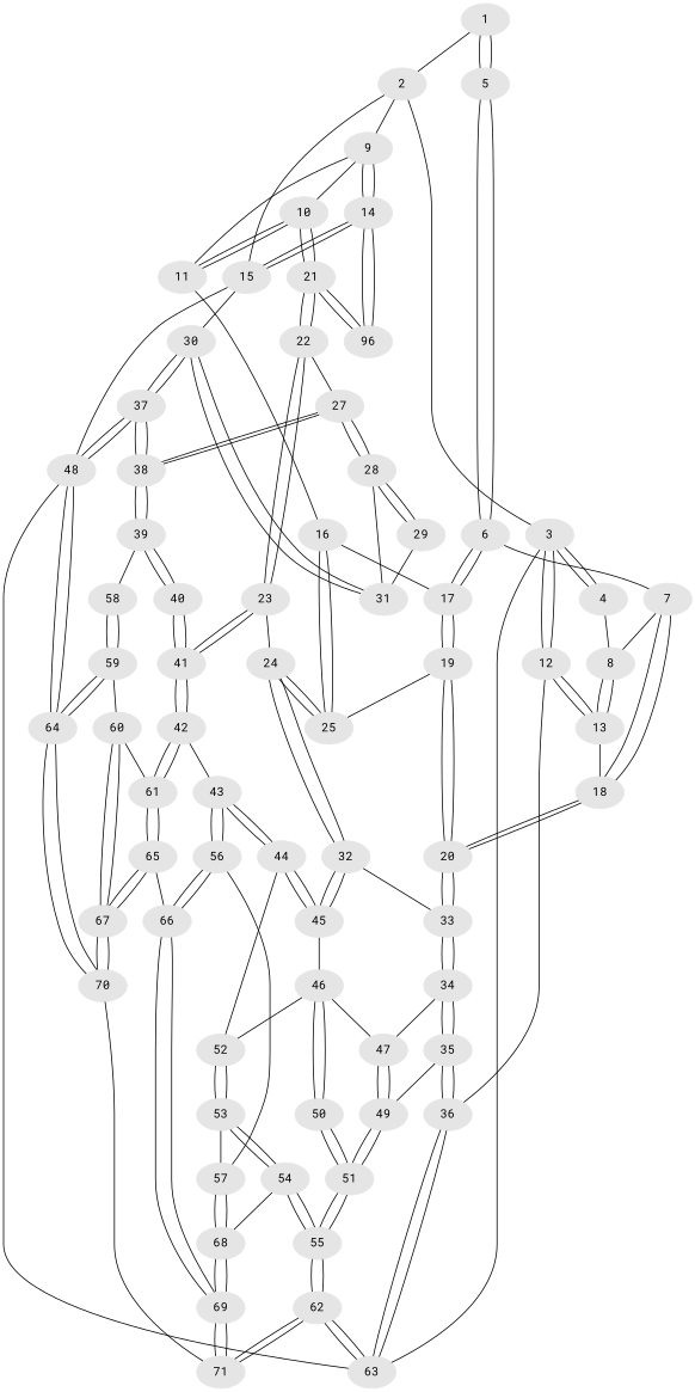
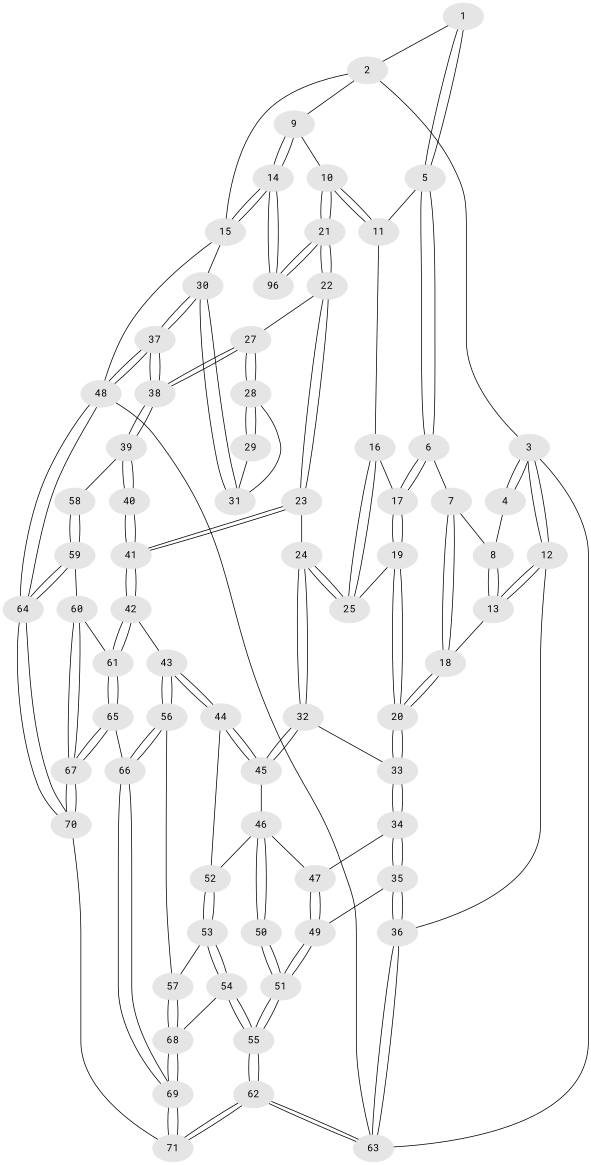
  graph {
    fontname="Roboto Mono"
    node [color=gray90 fontname="Roboto Mono" style=filled]
    edge [fontname="Roboto Mono"]
    1
    2
    5
    3
    9
    15
    6
    11
    4
    12
    63
    10
    14
    30
    48
    8
    13
    36
    7
    17
    16
    18
    19
    20
    21
    n26 [label=96]
    22
    25
    31
    37
    64
    33
    34
    23
    27
    24
    41
    28
    38
    32
    42
    45
    29
    39
    46
    35
    47
    49
    51
    40
    58
    59
    43
    61
    44
    56
    65
    52
    57
    66
    53
    50
    70
    55
    62
    54
    68
    69
    71
    60
    67
    1 -- 2
    1 -- 5
    1 -- 5
    2 -- 3
    2 -- 9
    2 -- 15
    5 -- 6
    5 -- 6
-   9 -- 11
+   5 -- 11
    3 -- 4
    3 -- 4
    3 -- 12
    3 -- 12
    3 -- 63
    9 -- 10
    9 -- 14
    9 -- 14
    15 -- 30
    15 -- 48
    6 -- 7
    6 -- 17
    6 -- 17
    11 -- 16
    4 -- 8
    12 -- 13
    12 -- 13
    12 -- 36
    10 -- 11
    10 -- 11
    10 -- 21
    10 -- 21
    14 -- 15
    14 -- 15
    14 -- n26
    14 -- n26
    30 -- 31
    30 -- 31
    30 -- 37
    30 -- 37
    48 -- 63
    48 -- 64
    48 -- 64
    8 -- 13
    8 -- 13
    13 -- 18
    36 -- 63
    36 -- 63
    7 -- 8
    7 -- 18
    7 -- 18
    17 -- 19
    17 -- 19
    16 -- 17
    16 -- 25
    16 -- 25
    18 -- 20
    18 -- 20
    19 -- 20
    19 -- 20
    19 -- 25
    20 -- 33
    20 -- 33
    21 -- n26
    21 -- n26
    21 -- 22
    21 -- 22
    22 -- 23
    22 -- 23
    22 -- 27
    37 -- 48
    37 -- 48
    37 -- 38
    37 -- 38
    64 -- 70
    64 -- 70
    33 -- 34
    33 -- 34
    34 -- 35
    34 -- 35
    34 -- 47
    23 -- 24
    23 -- 41
    23 -- 41
    27 -- 28
    27 -- 28
    27 -- 38
    27 -- 38
    24 -- 25
    24 -- 25
    24 -- 32
    24 -- 32
    41 -- 42
    41 -- 42
    28 -- 31
    28 -- 29
    28 -- 29
    38 -- 39
    38 -- 39
    32 -- 33
    32 -- 45
    32 -- 45
    42 -- 43
    42 -- 61
    42 -- 61
    45 -- 46
    29 -- 31
    39 -- 40
    39 -- 40
    39 -- 58
    46 -- 47
    46 -- 52
    46 -- 50
    46 -- 50
    35 -- 36
    35 -- 36
    35 -- 49
    47 -- 49
    47 -- 49
    49 -- 51
    49 -- 51
    51 -- 55
    51 -- 55
    40 -- 41
    40 -- 41
    58 -- 59
    58 -- 59
    59 -- 64
    59 -- 64
    59 -- 60
    43 -- 44
    43 -- 44
    43 -- 56
    43 -- 56
    61 -- 65
    61 -- 65
    44 -- 45
    44 -- 45
    44 -- 52
    56 -- 57
    56 -- 66
    56 -- 66
    65 -- 66
    65 -- 67
    65 -- 67
    52 -- 53
    52 -- 53
    57 -- 68
    57 -- 68
    66 -- 69
    66 -- 69
    53 -- 57
    53 -- 54
    53 -- 54
    50 -- 51
    50 -- 51
    70 -- 71
    55 -- 62
    55 -- 62
    62 -- 63
    62 -- 63
    62 -- 71
    62 -- 71
    54 -- 55
    54 -- 55
    54 -- 68
    68 -- 69
    68 -- 69
    69 -- 71
    69 -- 71
    60 -- 61
    60 -- 67
    60 -- 67
    67 -- 70
    67 -- 70
  }
